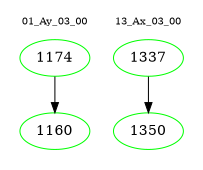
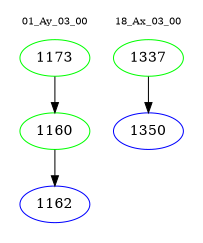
  digraph {
    node [color=green]
    edge [color=black]
    n1 [label=1160]
-   n3 [label=1174]
+   n2 [color=blue label=1162]
+   n3 [label=1173]
    n4 [label=1337]
-   n5 [label=1350]
+   n5 [color=blue label=1350]
    subgraph cluster_1 {
      color=white
      fontsize=10
      label="01_Ay_03_00"
      n1
+     n2
      n3
    }
    subgraph cluster_2 {
      color=white
      fontsize=10
-     label="13_Ax_03_00"
+     label="18_Ax_03_00"
      n4
      n5
    }
+   n1 -> n2
    n3 -> n1
    n4 -> n5
  }
